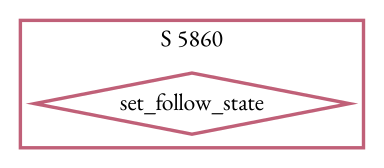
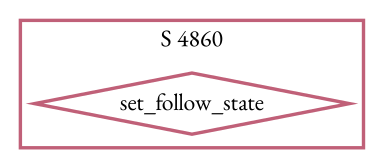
  digraph {
    fontname="EB Garamond"
    n1 [color="#C06078" label=set_follow_state shape=diamond style=bold fontname="EB Garamond"]
    subgraph cluster_1 {
      color="#C06078"
-     label="S 5860"
+     label="S 4860"
      style=bold
      n1
    }
  }
